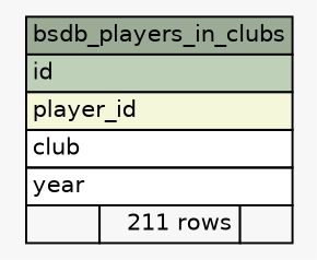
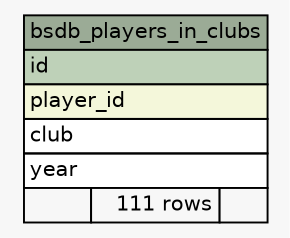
  digraph {
    bgcolor="#f7f7f7"
    fontname=Helvetica
    fontsize=11
    nodesep=0.18
    rankdir=RL
    ranksep=0.46
-   n1 [fontname=Helvetica fontsize=11 label=<     <TABLE BORDER="0" CELLBORDER="1" CELLSPACING="0" BGCOLOR="#ffffff">       <TR><TD COLSPAN="3" BGCOLOR="#9bab96" ALIGN="CENTER">bsdb_players_in_clubs</TD></TR>       <TR><TD PORT="id" COLSPAN="3" BGCOLOR="#bed1b8" ALIGN="LEFT">id</TD></TR>       <TR><TD PORT="player_id" COLSPAN="3" BGCOLOR="#f4f7da" ALIGN="LEFT">player_id</TD></TR>       <TR><TD PORT="club" COLSPAN="3" ALIGN="LEFT">club</TD></TR>       <TR><TD PORT="year" COLSPAN="3" ALIGN="LEFT">year</TD></TR>       <TR><TD ALIGN="LEFT" BGCOLOR="#f7f7f7">  </TD><TD ALIGN="RIGHT" BGCOLOR="#f7f7f7">211 rows</TD><TD ALIGN="RIGHT" BGCOLOR="#f7f7f7">  </TD></TR>     </TABLE>> shape=plaintext]
+   n1 [fontname=Helvetica fontsize=11 label=<     <TABLE BORDER="0" CELLBORDER="1" CELLSPACING="0" BGCOLOR="#ffffff">       <TR><TD COLSPAN="3" BGCOLOR="#9bab96" ALIGN="CENTER">bsdb_players_in_clubs</TD></TR>       <TR><TD PORT="id" COLSPAN="3" BGCOLOR="#bed1b8" ALIGN="LEFT">id</TD></TR>       <TR><TD PORT="player_id" COLSPAN="3" BGCOLOR="#f4f7da" ALIGN="LEFT">player_id</TD></TR>       <TR><TD PORT="club" COLSPAN="3" ALIGN="LEFT">club</TD></TR>       <TR><TD PORT="year" COLSPAN="3" ALIGN="LEFT">year</TD></TR>       <TR><TD ALIGN="LEFT" BGCOLOR="#f7f7f7">  </TD><TD ALIGN="RIGHT" BGCOLOR="#f7f7f7">111 rows</TD><TD ALIGN="RIGHT" BGCOLOR="#f7f7f7">  </TD></TR>     </TABLE>> shape=plaintext]
  }
